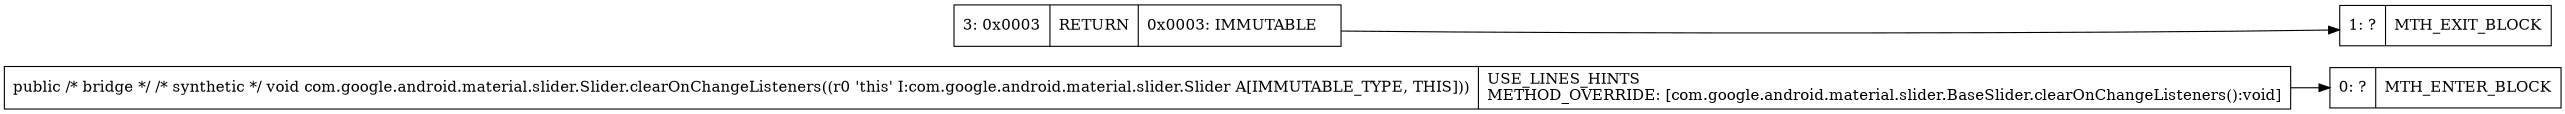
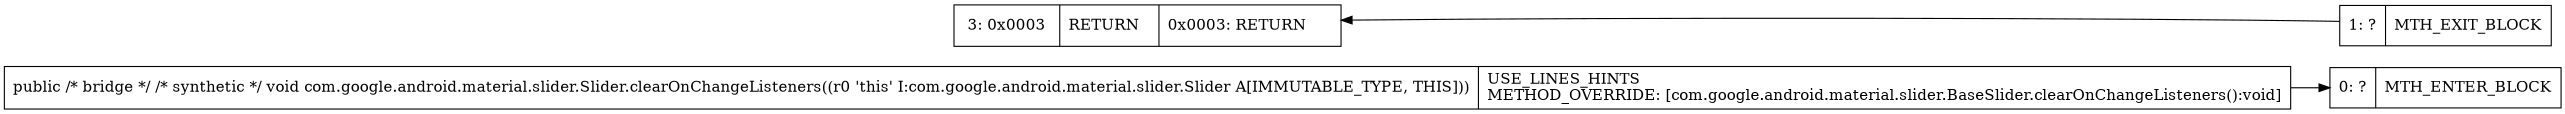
  digraph {
    rankdir=LR
    node [shape=record]
    n1 [label="{0\:\ ?|MTH_ENTER_BLOCK\l}"]
-   n2 [label="{3\:\ 0x0003|RETURN\l|0x0003: IMMUTABLE   \l}"]
+   n2 [label="{3\:\ 0x0003|RETURN\l|0x0003: RETURN   \l}"]
    n3 [label="{1\:\ ?|MTH_EXIT_BLOCK\l}"]
    n4 [label="{public \/* bridge *\/ \/* synthetic *\/ void com.google.android.material.slider.Slider.clearOnChangeListeners((r0 'this' I:com.google.android.material.slider.Slider A[IMMUTABLE_TYPE, THIS]))  | USE_LINES_HINTS\lMETHOD_OVERRIDE: [com.google.android.material.slider.BaseSlider.clearOnChangeListeners():void]\l}"]
-   n2 -> n3
+   n3 -> n2
    n4 -> n1
  }
